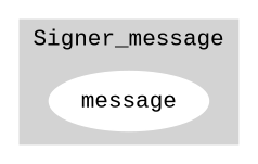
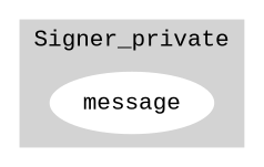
  digraph {
    fontname="Liberation Mono"
    n1 [color=white label=message style=filled fontname="Liberation Mono"]
    subgraph cluster_1 {
      color=lightgrey
-     label=Signer_message
+     label=Signer_private
      style=filled
      n1
    }
  }
